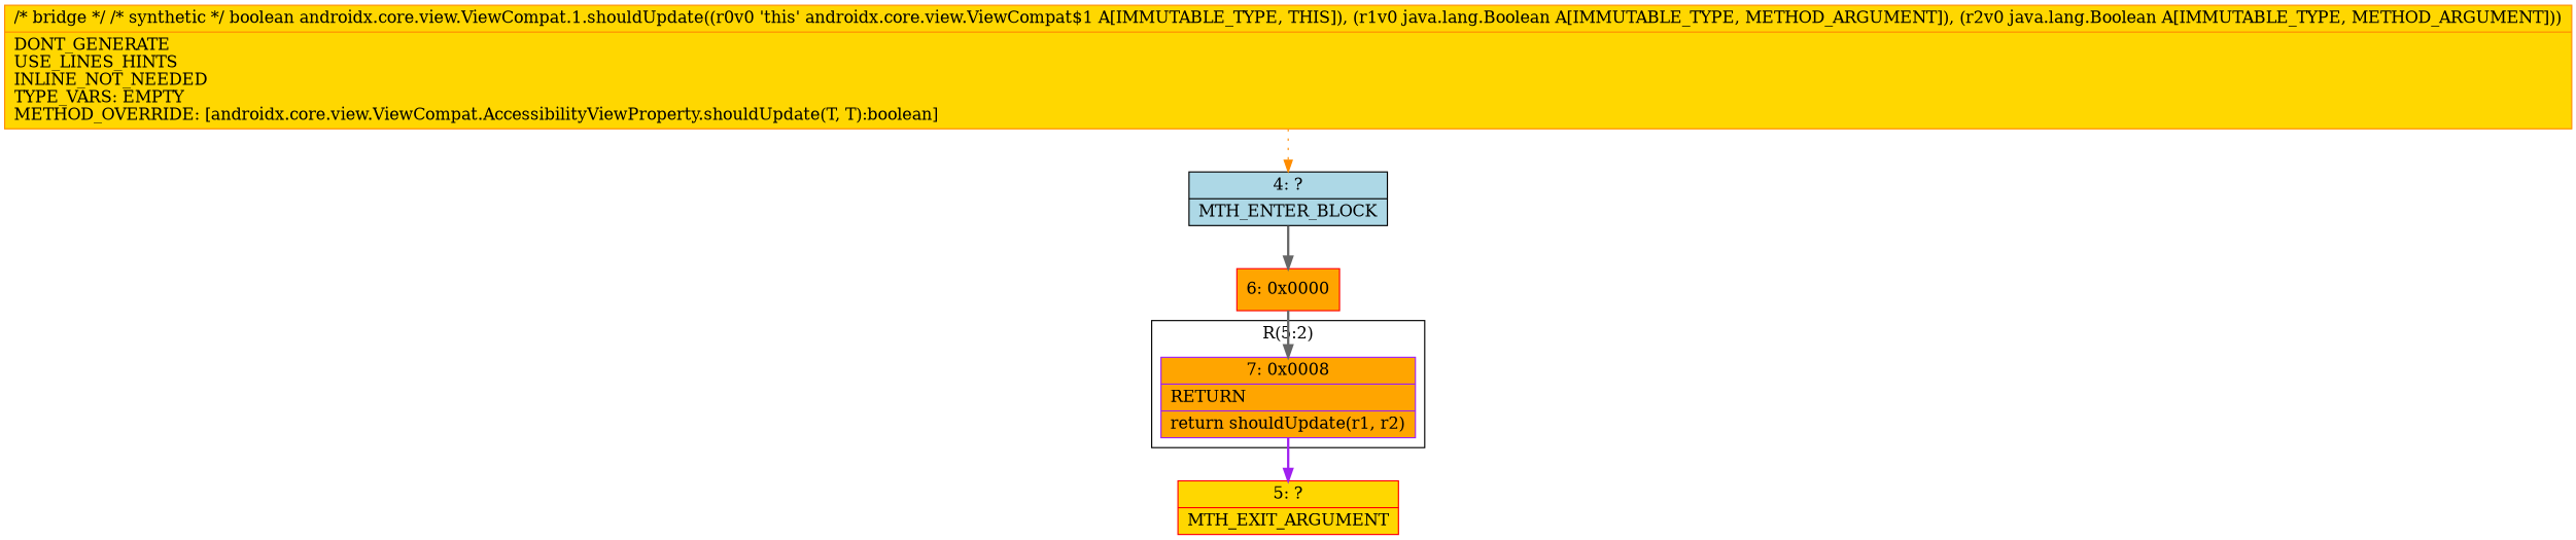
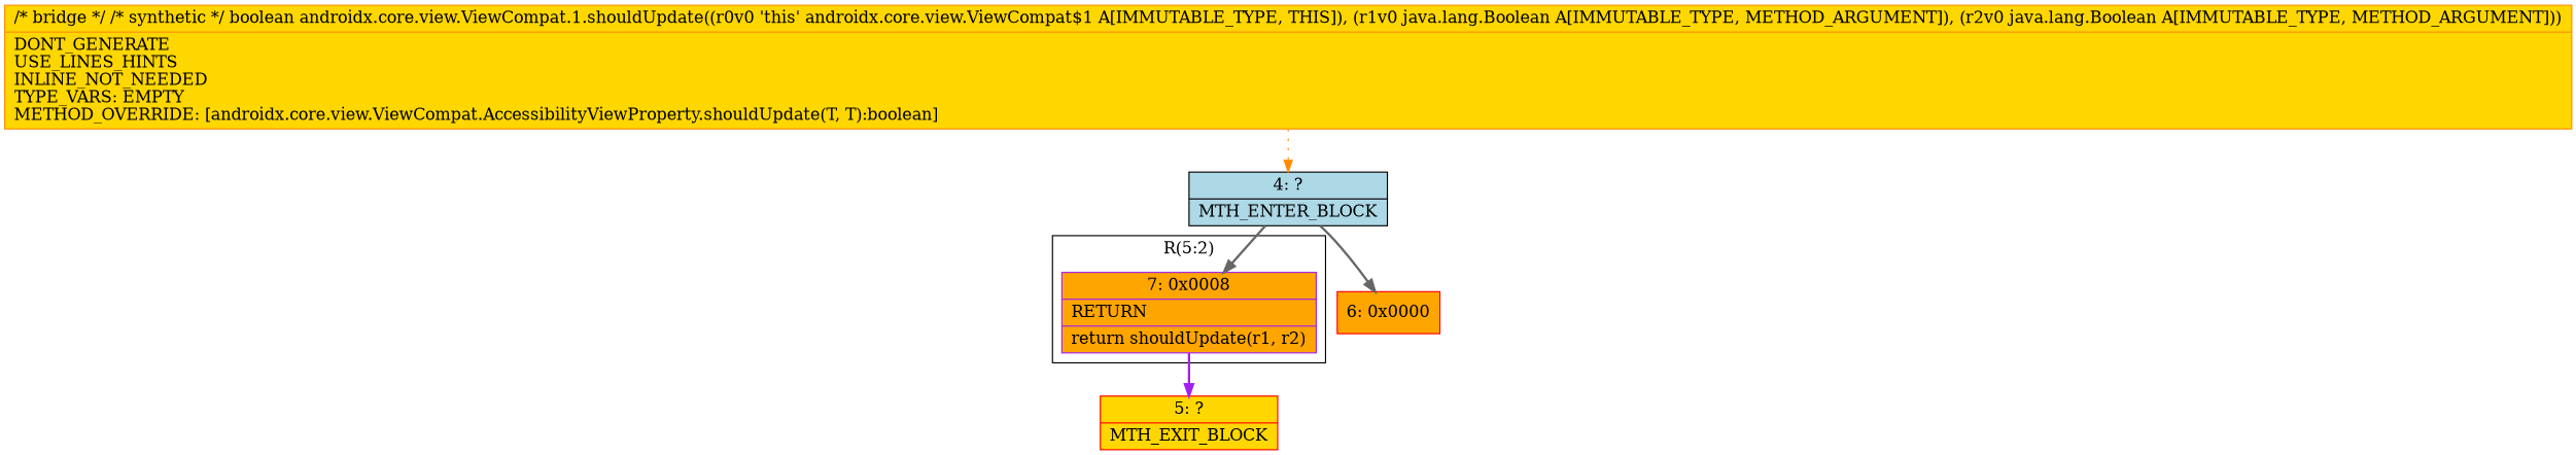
  digraph {
    node [color=red fillcolor=orange shape=record style=filled]
    edge [color=gray40 style=bold]
    n1 [color=purple label="{7\:\ 0x0008|RETURN\l|return shouldUpdate(r1, r2)\l}"]
-   n2 [fillcolor=gold label="{5\:\ ?|MTH_EXIT_ARGUMENT\l}"]
+   n2 [fillcolor=gold label="{5\:\ ?|MTH_EXIT_BLOCK\l}"]
    n3 [color=black fillcolor=lightblue label="{4\:\ ?|MTH_ENTER_BLOCK\l}"]
    n4 [label="{6\:\ 0x0000}"]
    n5 [color=darkorange fillcolor=gold label="{\/* bridge *\/ \/* synthetic *\/ boolean androidx.core.view.ViewCompat.1.shouldUpdate((r0v0 'this' androidx.core.view.ViewCompat$1 A[IMMUTABLE_TYPE, THIS]), (r1v0 java.lang.Boolean A[IMMUTABLE_TYPE, METHOD_ARGUMENT]), (r2v0 java.lang.Boolean A[IMMUTABLE_TYPE, METHOD_ARGUMENT]))  | DONT_GENERATE\lUSE_LINES_HINTS\lINLINE_NOT_NEEDED\lTYPE_VARS: EMPTY\lMETHOD_OVERRIDE: [androidx.core.view.ViewCompat.AccessibilityViewProperty.shouldUpdate(T, T):boolean]\l}"]
    subgraph cluster_1 {
      label="R(5:2)"
      n1
    }
    n1 -> n2 [color=purple]
    n3 -> n4
-   n4 -> n1
+   n3 -> n1
    n5 -> n3 [color=darkorange style=dotted]
  }
